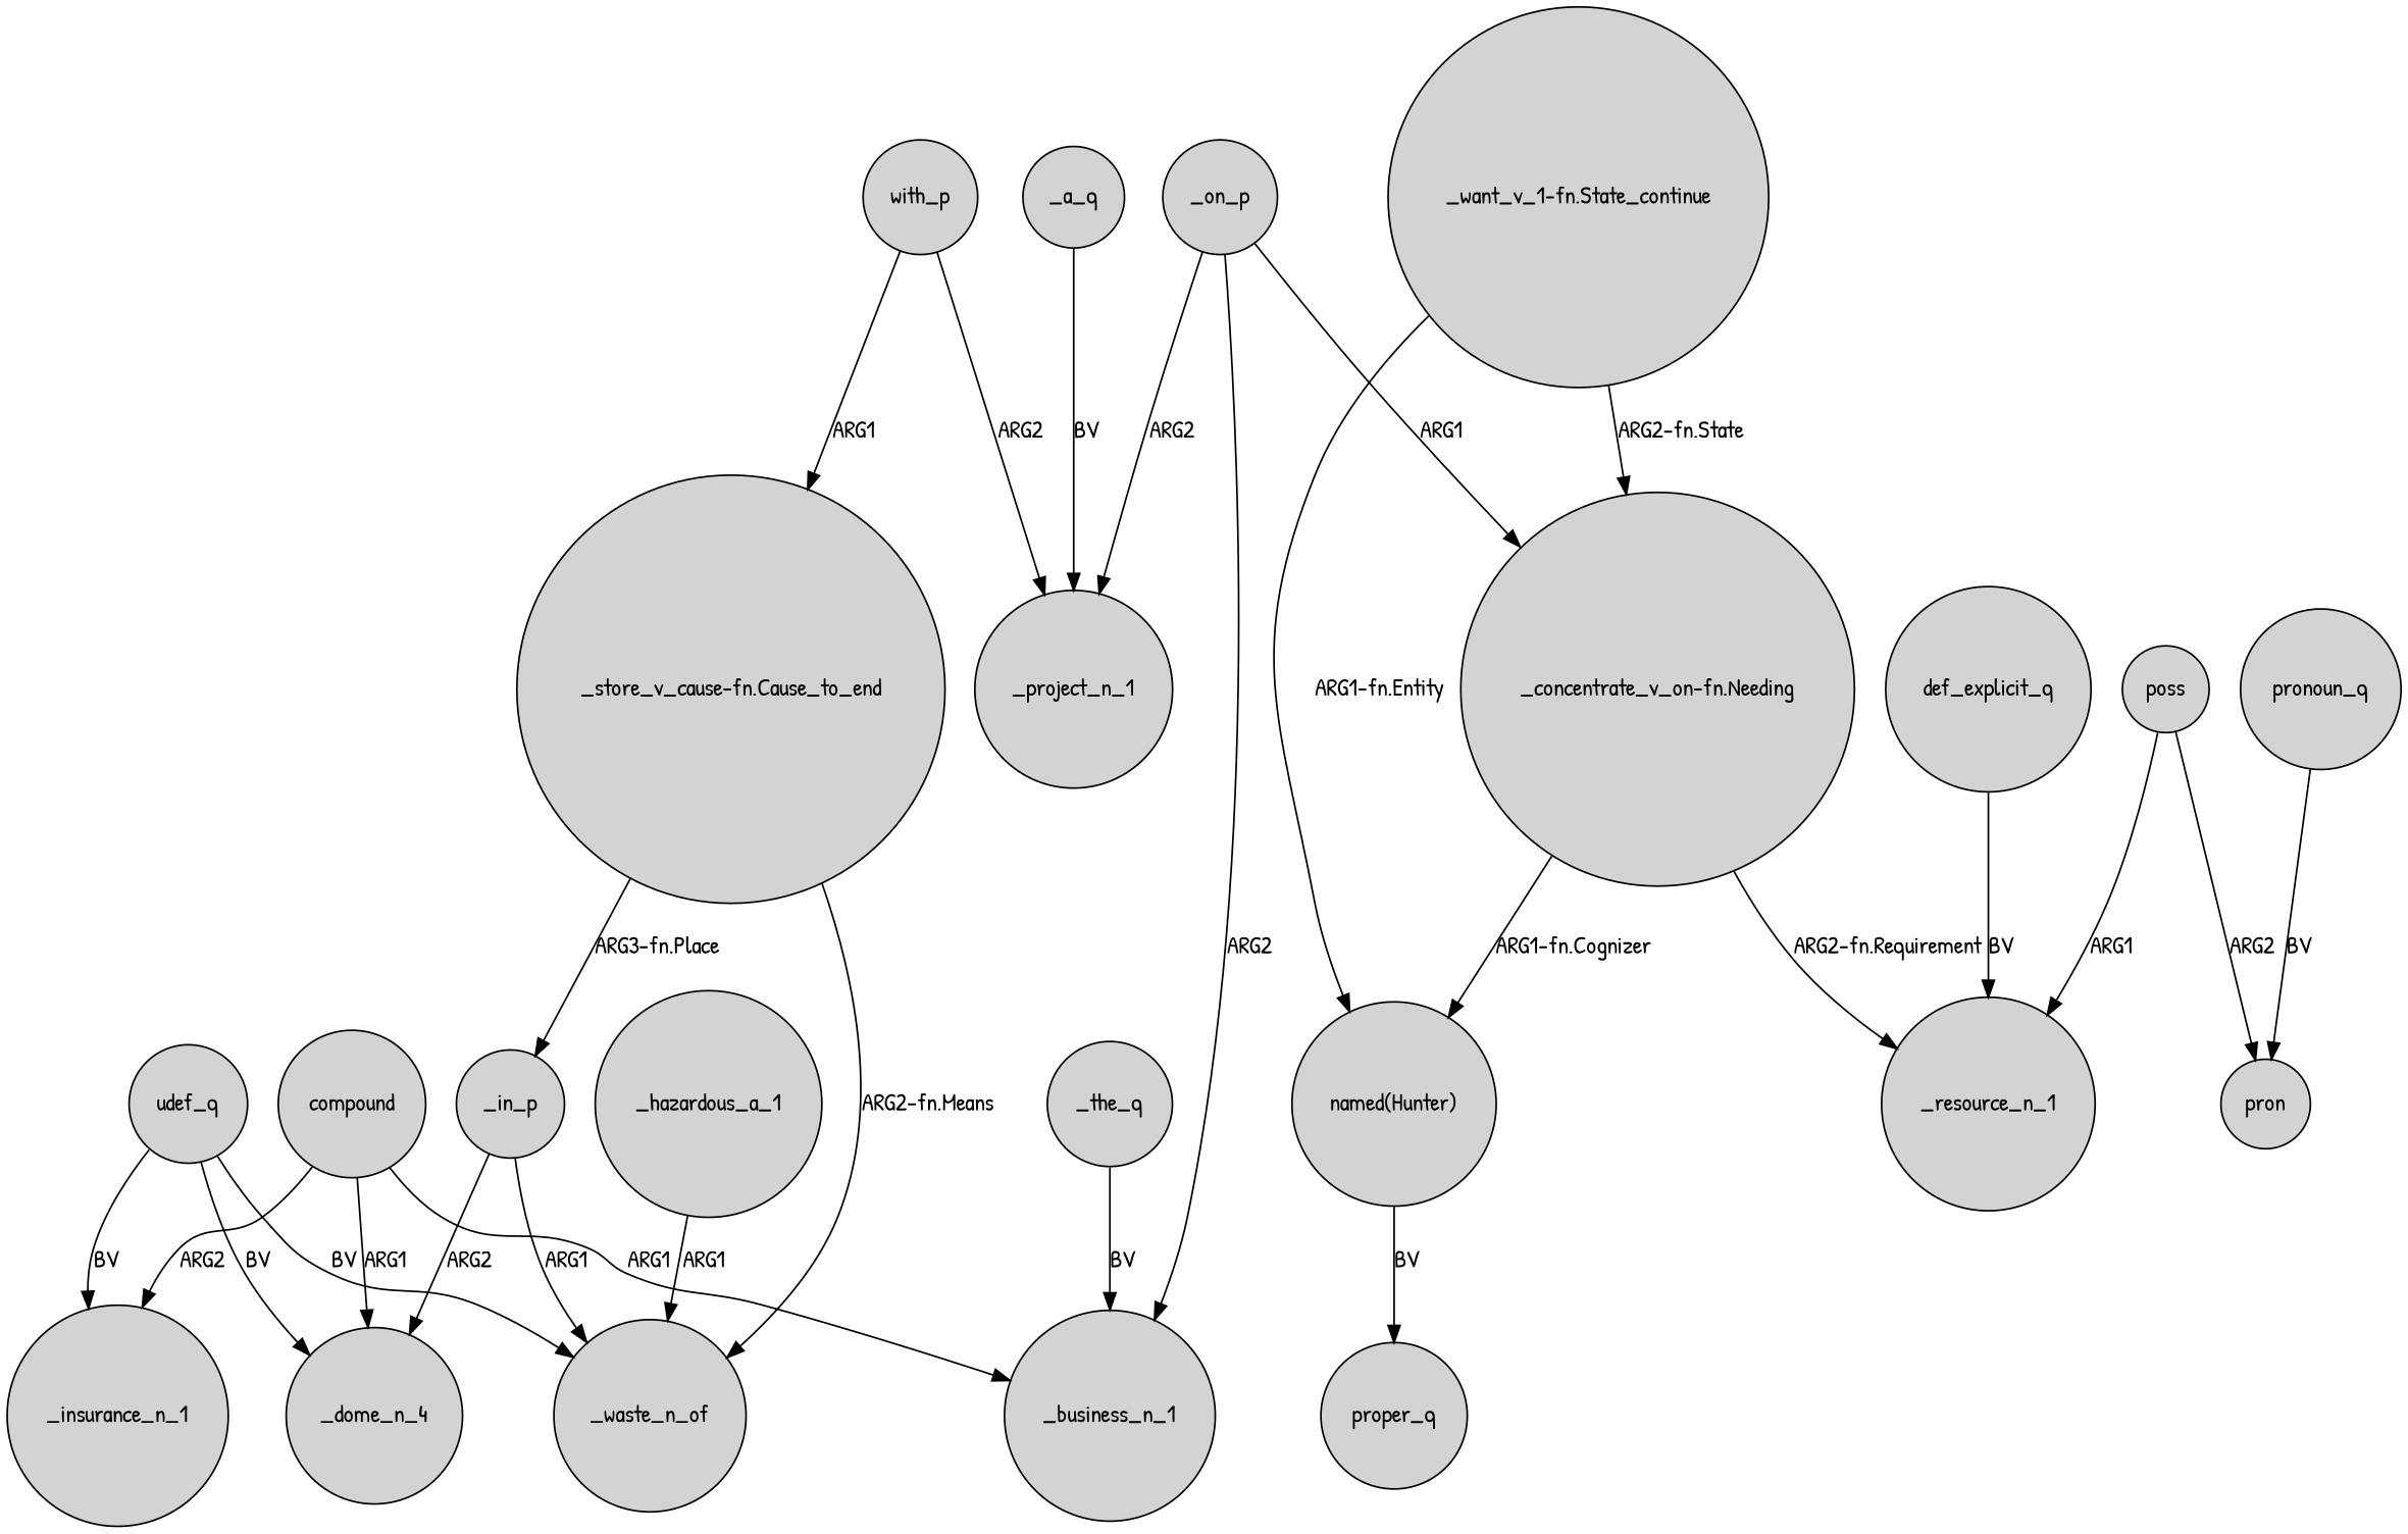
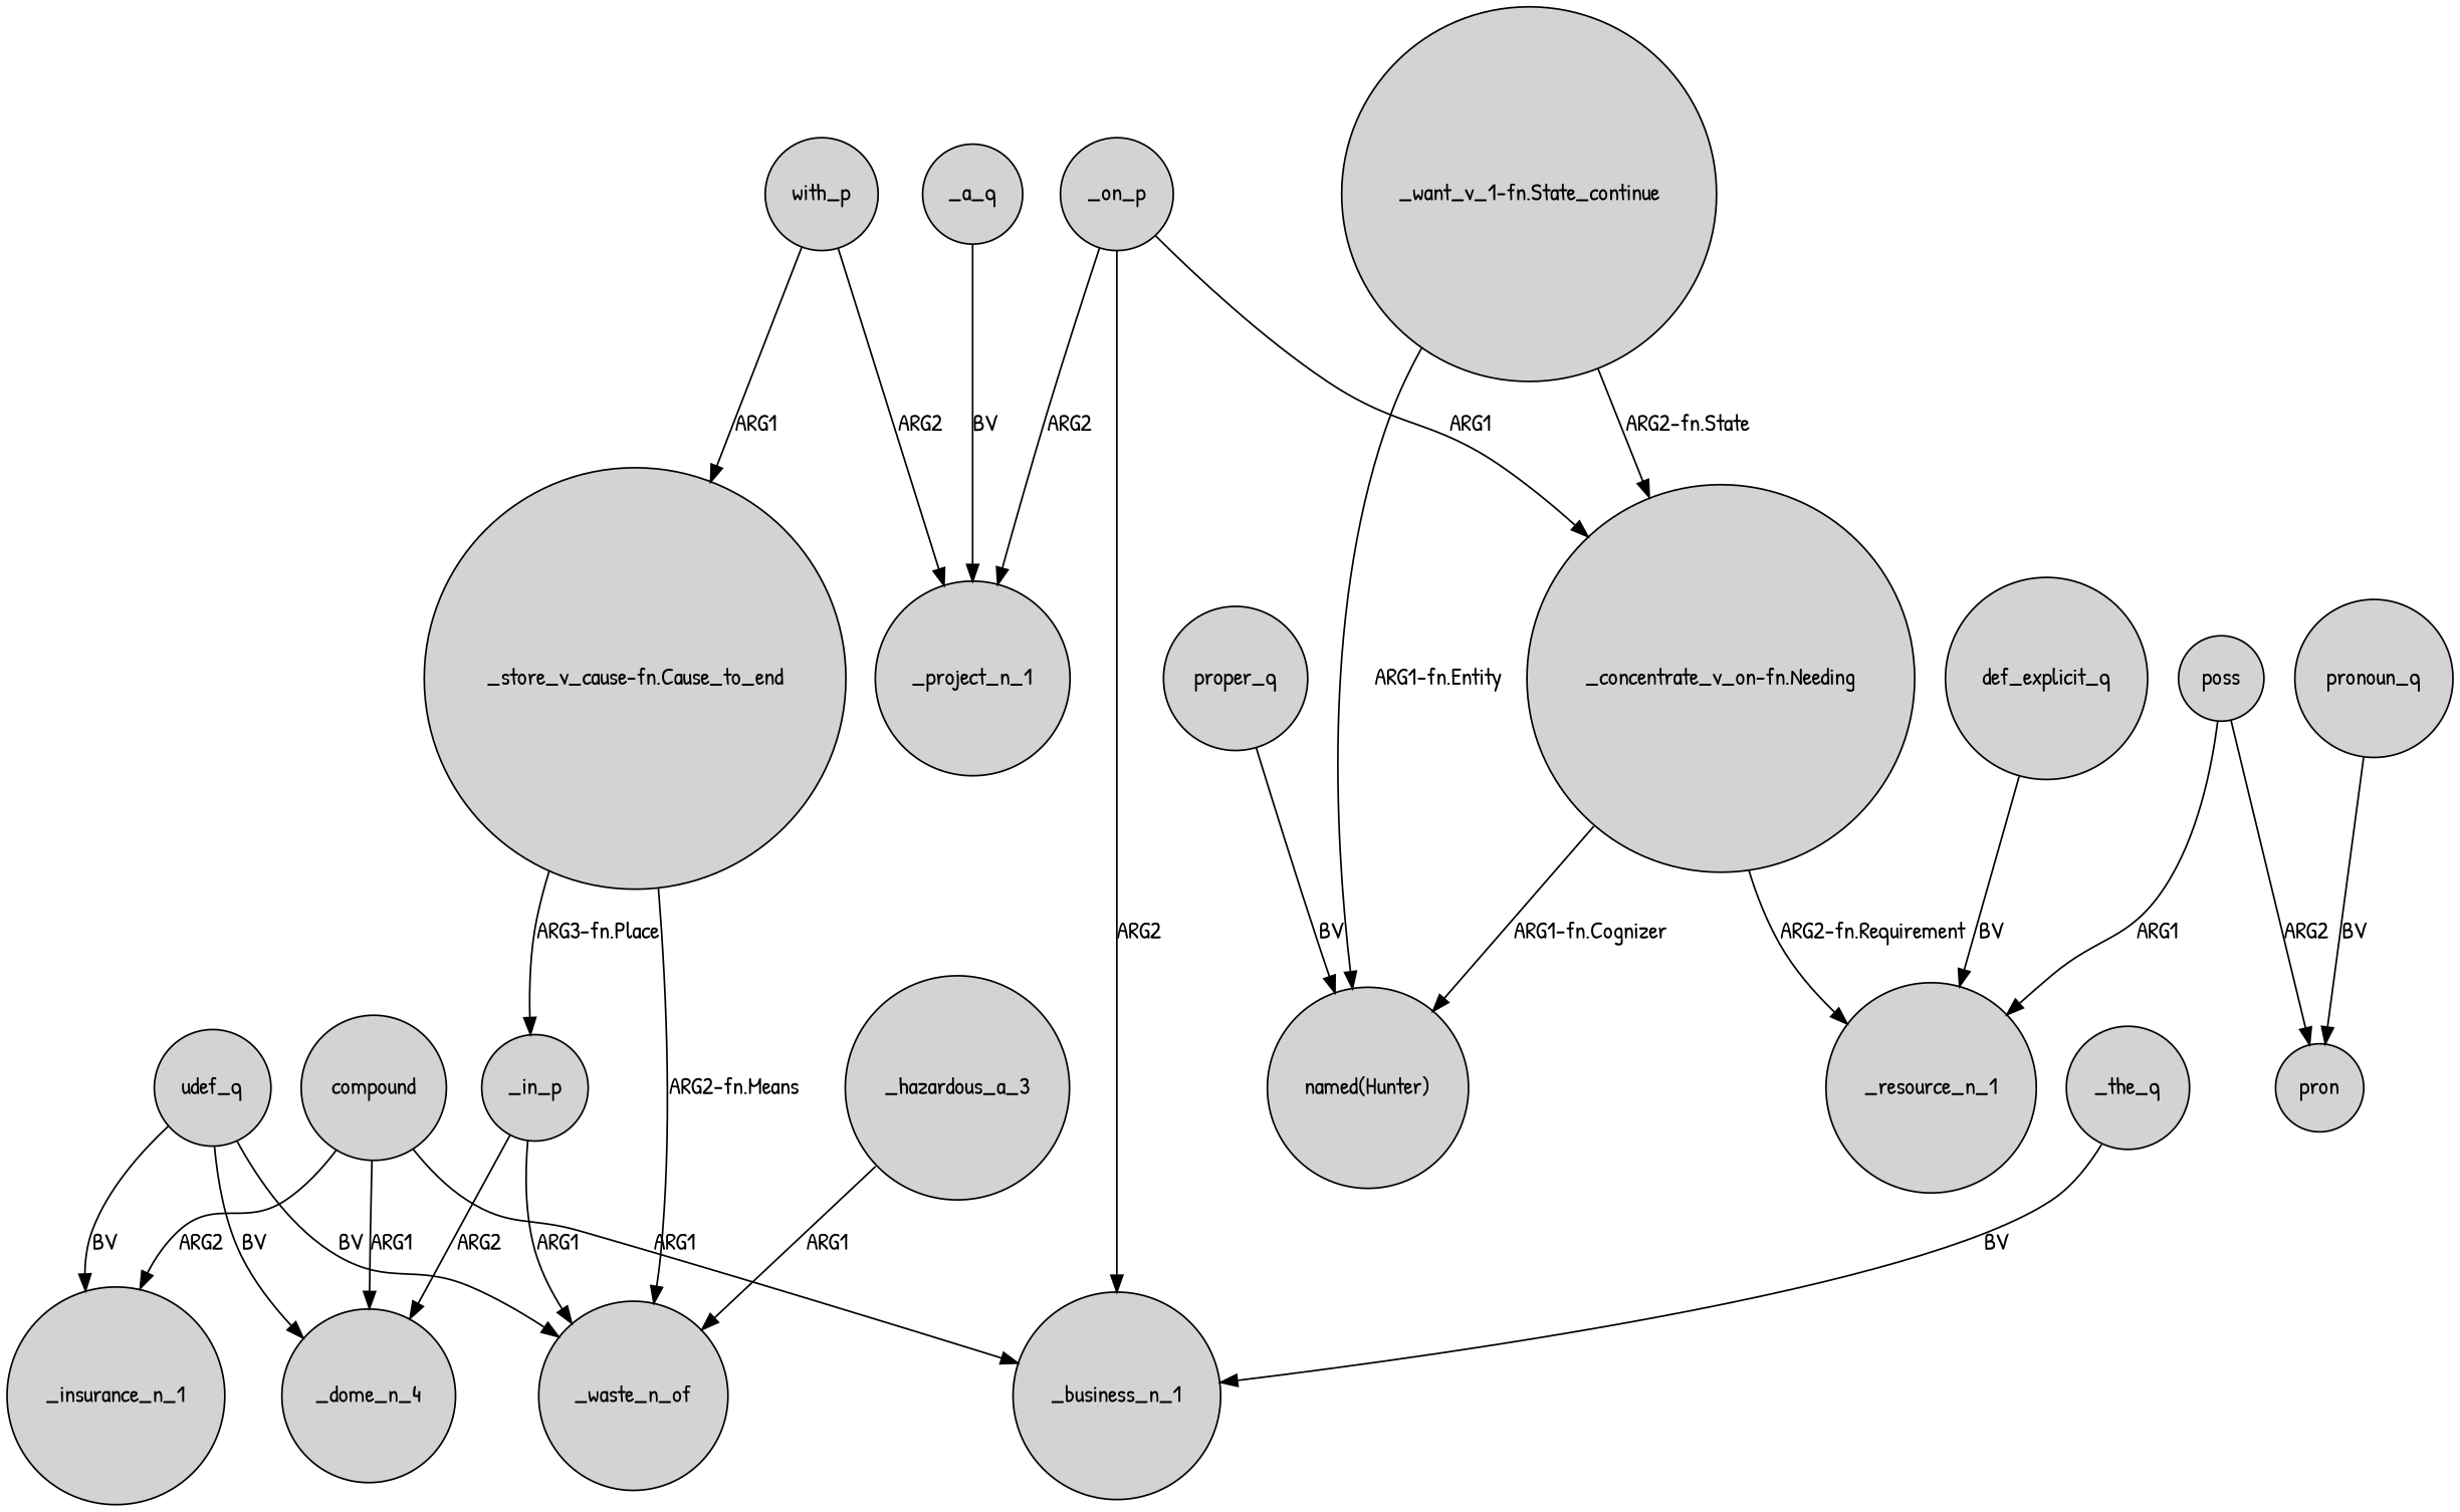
  digraph {
    fontname="Patrick Hand"
    node [fontname="Patrick Hand" shape=circle style=filled]
    edge [fontname="Patrick Hand"]
    udef_q
    _insurance_n_1
    _waste_n_of
    n4 [label=_dome_n_4]
    _a_q
    _project_n_1
    proper_q
    "named(Hunter)"
    _the_q
    _business_n_1
    poss
    _resource_n_1
    pron
-   _hazardous_a_1
+   _hazardous_a_1 [label=_hazardous_a_3]
    "_want_v_1-fn.State_continue"
    "_concentrate_v_on-fn.Needing"
    with_p
    "_store_v_cause-fn.Cause_to_end"
    _in_p
    compound
    pronoun_q
    def_explicit_q
    _on_p
    udef_q -> _insurance_n_1 [label=BV]
    udef_q -> _waste_n_of [label=BV]
    udef_q -> n4 [label=BV]
    _a_q -> _project_n_1 [label=BV]
-   "named(Hunter)" -> proper_q [label=BV]
+   proper_q -> "named(Hunter)" [label=BV]
    _the_q -> _business_n_1 [label=BV]
    poss -> _resource_n_1 [label=ARG1]
    poss -> pron [label=ARG2]
    _hazardous_a_1 -> _waste_n_of [label=ARG1]
    "_want_v_1-fn.State_continue" -> "named(Hunter)" [label="ARG1-fn.Entity"]
    "_want_v_1-fn.State_continue" -> "_concentrate_v_on-fn.Needing" [label="ARG2-fn.State"]
    "_concentrate_v_on-fn.Needing" -> "named(Hunter)" [label="ARG1-fn.Cognizer"]
    "_concentrate_v_on-fn.Needing" -> _resource_n_1 [label="ARG2-fn.Requirement"]
    with_p -> _project_n_1 [label=ARG2]
    with_p -> "_store_v_cause-fn.Cause_to_end" [label=ARG1]
    "_store_v_cause-fn.Cause_to_end" -> _waste_n_of [label="ARG2-fn.Means"]
    "_store_v_cause-fn.Cause_to_end" -> _in_p [label="ARG3-fn.Place"]
    _in_p -> _waste_n_of [label=ARG1]
    _in_p -> n4 [label=ARG2]
    compound -> _insurance_n_1 [label=ARG2]
    compound -> n4 [label=ARG1]
    compound -> _business_n_1 [label=ARG1]
    pronoun_q -> pron [label=BV]
    def_explicit_q -> _resource_n_1 [label=BV]
    _on_p -> _project_n_1 [label=ARG2]
    _on_p -> _business_n_1 [label=ARG2]
    _on_p -> "_concentrate_v_on-fn.Needing" [label=ARG1]
  }
